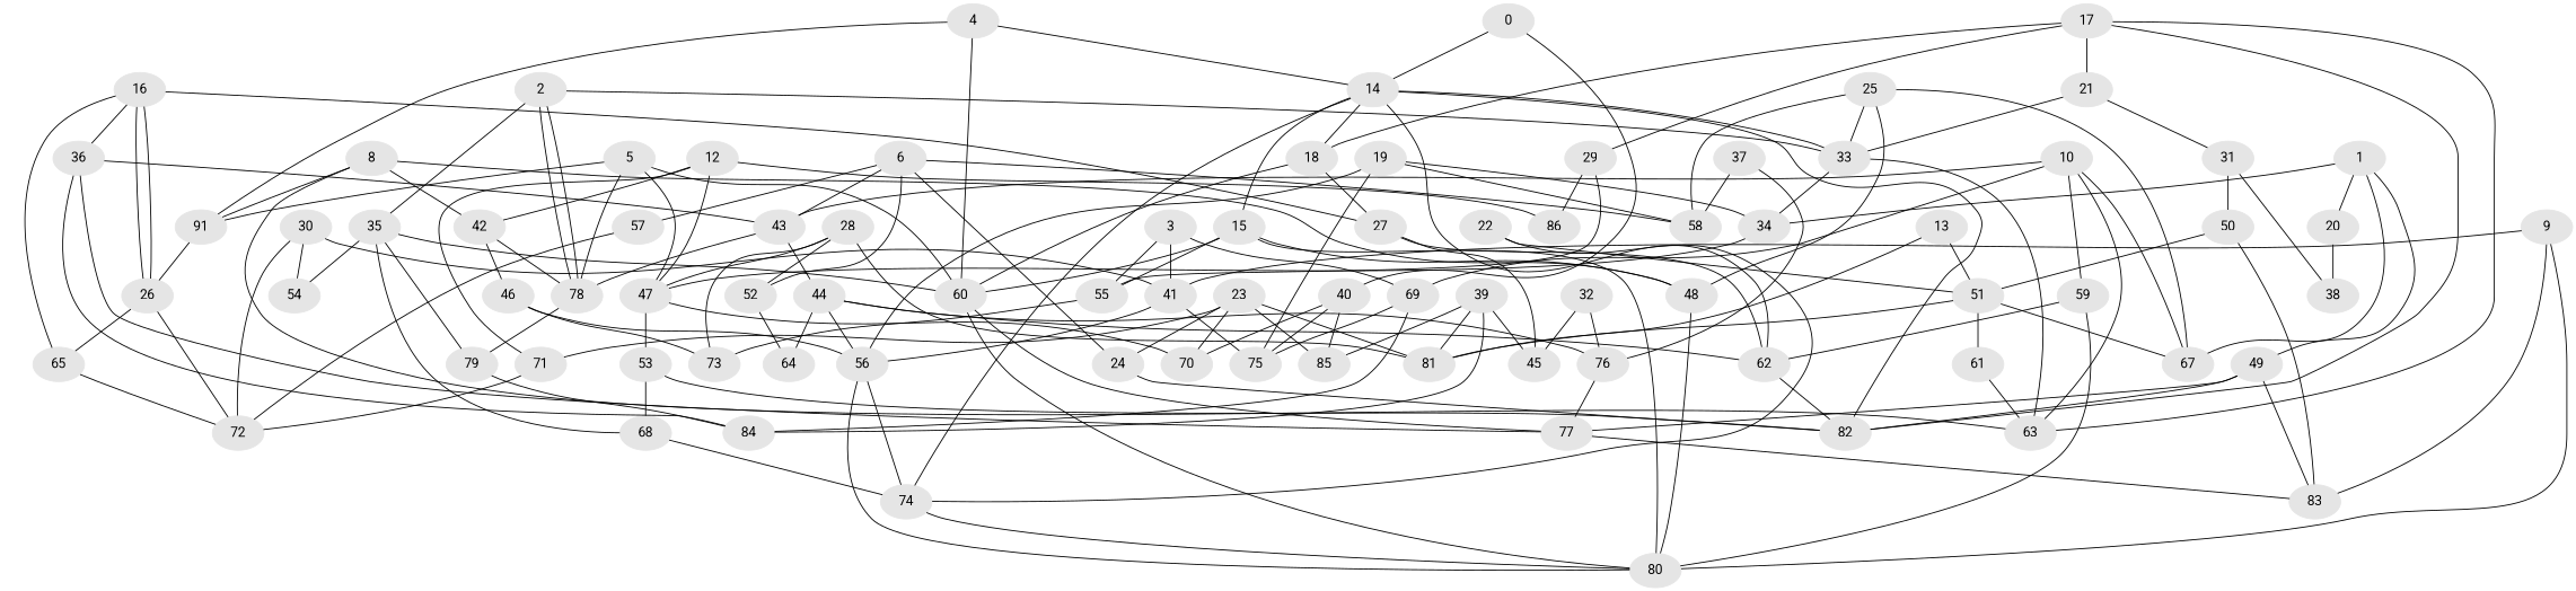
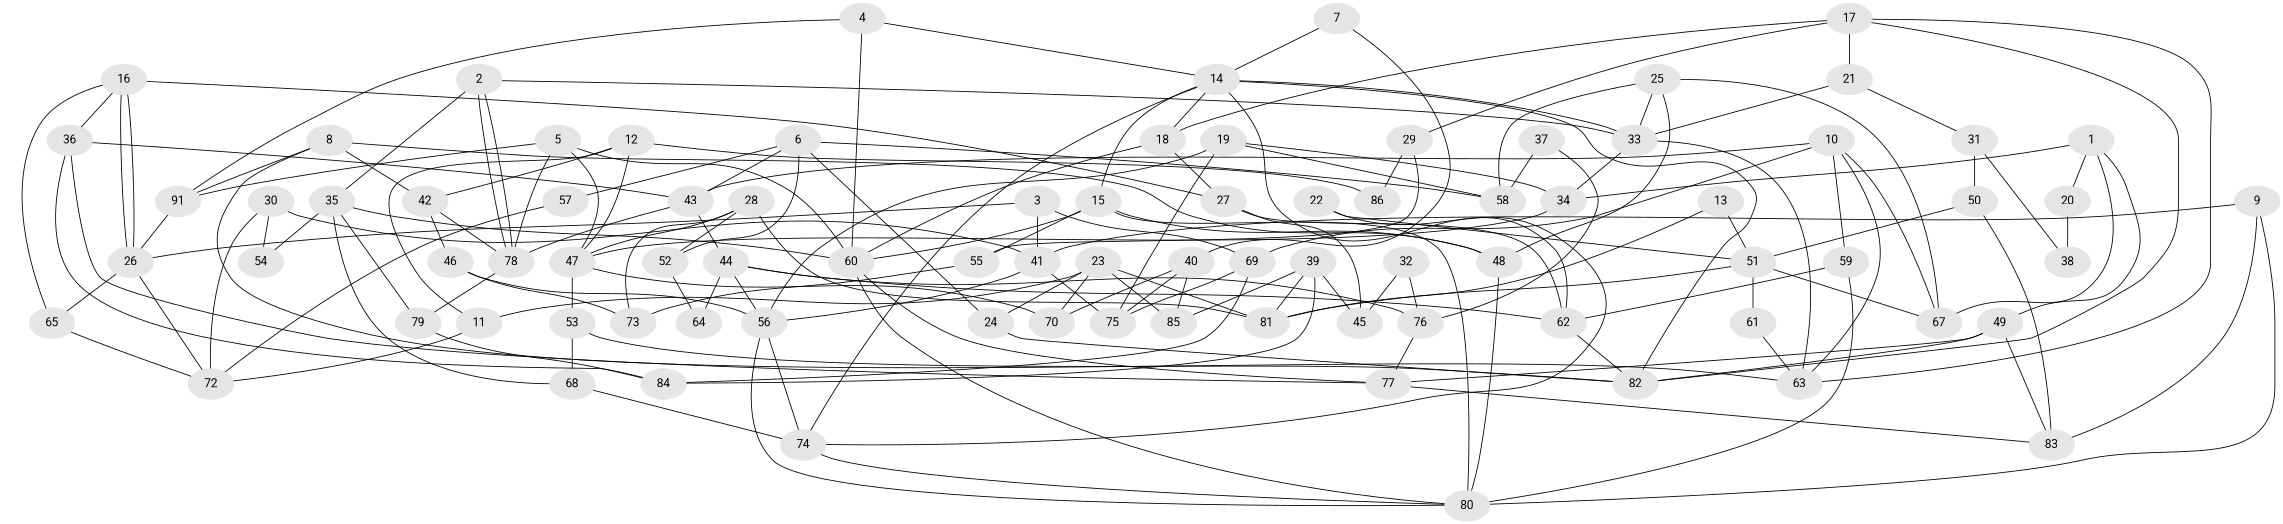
  graph {
    fontname=Roboto
    node [color=gray90 fontname=Roboto style=filled]
    edge [fontname=Roboto]
    1
    20
    34
    49
    67
    38
    47
    83
    82
    77
    2
    33
    35
    78
    63
    60
    54
    68
    79
    3
    41
    55
    69
    56
    75
    73
    84
    n28 [label=91]
    4
    14
    26
    15
    18
    62
    74
    80
    5
    70
    53
    6
    24
    43
    52
    57
    58
    44
    64
    72
-   7 [label=0]
+   7
    40
    85
    8
    42
    48
    46
    9
    10
    59
    65
    12
    n61 [label=86]
-   71
+   71 [label=11]
    13
    51
    81
    61
    27
    16
    36
    45
    17
    21
    29
    31
    19
    50
    22
    23
    25
    28
    30
    32
    76
    37
    39
    1 -- 20
    1 -- 34
    1 -- 49
    1 -- 67
    20 -- 38
    34 -- 47
    49 -- 83
    49 -- 82
    49 -- 77
    47 -- 70
    47 -- 53
    77 -- 83
    2 -- 33
    2 -- 35
    2 -- 78
    2 -- 78
    33 -- 34
    33 -- 63
    35 -- 60
    35 -- 54
    35 -- 68
    35 -- 79
    78 -- 79
    60 -- 77
    60 -- 80
    68 -- 74
    79 -- 84
    3 -- 41
-   3 -- 55
+   3 -- 26
    3 -- 69
    41 -- 56
    41 -- 75
    55 -- 73
    69 -- 75
    69 -- 84
    56 -- 74
    56 -- 80
    n28 -- 26
    4 -- 60
    4 -- n28
    4 -- 14
    14 -- 82
    14 -- 33
    14 -- 15
    14 -- 18
    14 -- 62
    14 -- 74
    26 -- 72
    26 -- 65
    15 -- 60
    15 -- 55
    15 -- 80
    15 -- 48
    18 -- 60
    18 -- 27
    62 -- 82
    74 -- 80
    5 -- 47
    5 -- 78
    5 -- 60
    5 -- n28
    53 -- 82
    53 -- 68
    6 -- 24
    6 -- 43
    6 -- 52
    6 -- 57
    6 -- 58
    24 -- 82
    43 -- 78
    43 -- 44
    52 -- 64
    57 -- 72
    44 -- 56
    44 -- 62
    44 -- 64
    44 -- 76
    7 -- 14
    7 -- 40
    40 -- 75
    40 -- 70
    40 -- 85
    8 -- 63
    8 -- n28
    8 -- 42
    8 -- 48
    42 -- 78
    42 -- 46
    48 -- 80
    46 -- 56
    46 -- 73
    9 -- 83
    9 -- 41
    9 -- 80
    10 -- 67
    10 -- 63
    10 -- 69
    10 -- 43
    10 -- 59
    59 -- 62
    59 -- 80
    65 -- 72
    12 -- 47
    12 -- 42
    12 -- n61
    12 -- 71
    71 -- 72
    13 -- 51
    13 -- 81
    51 -- 67
    51 -- 81
    51 -- 61
    61 -- 63
    27 -- 62
    27 -- 45
    16 -- 26
    16 -- 26
    16 -- 65
    16 -- 27
    16 -- 36
    36 -- 77
    36 -- 84
    36 -- 43
    17 -- 82
    17 -- 63
    17 -- 18
    17 -- 21
    17 -- 29
    21 -- 33
    21 -- 31
    29 -- 55
    29 -- n61
    31 -- 38
    31 -- 50
    19 -- 34
    19 -- 56
    19 -- 75
    19 -- 58
    50 -- 83
    50 -- 51
    22 -- 74
    22 -- 51
    23 -- 70
    23 -- 24
    23 -- 85
    23 -- 71
    23 -- 81
    25 -- 67
    25 -- 33
    25 -- 58
    25 -- 48
    28 -- 47
    28 -- 73
    28 -- 52
    28 -- 81
    30 -- 54
    30 -- 41
    30 -- 72
    32 -- 45
    32 -- 76
    76 -- 77
    37 -- 58
    37 -- 76
    39 -- 84
    39 -- 85
    39 -- 81
    39 -- 45
  }
